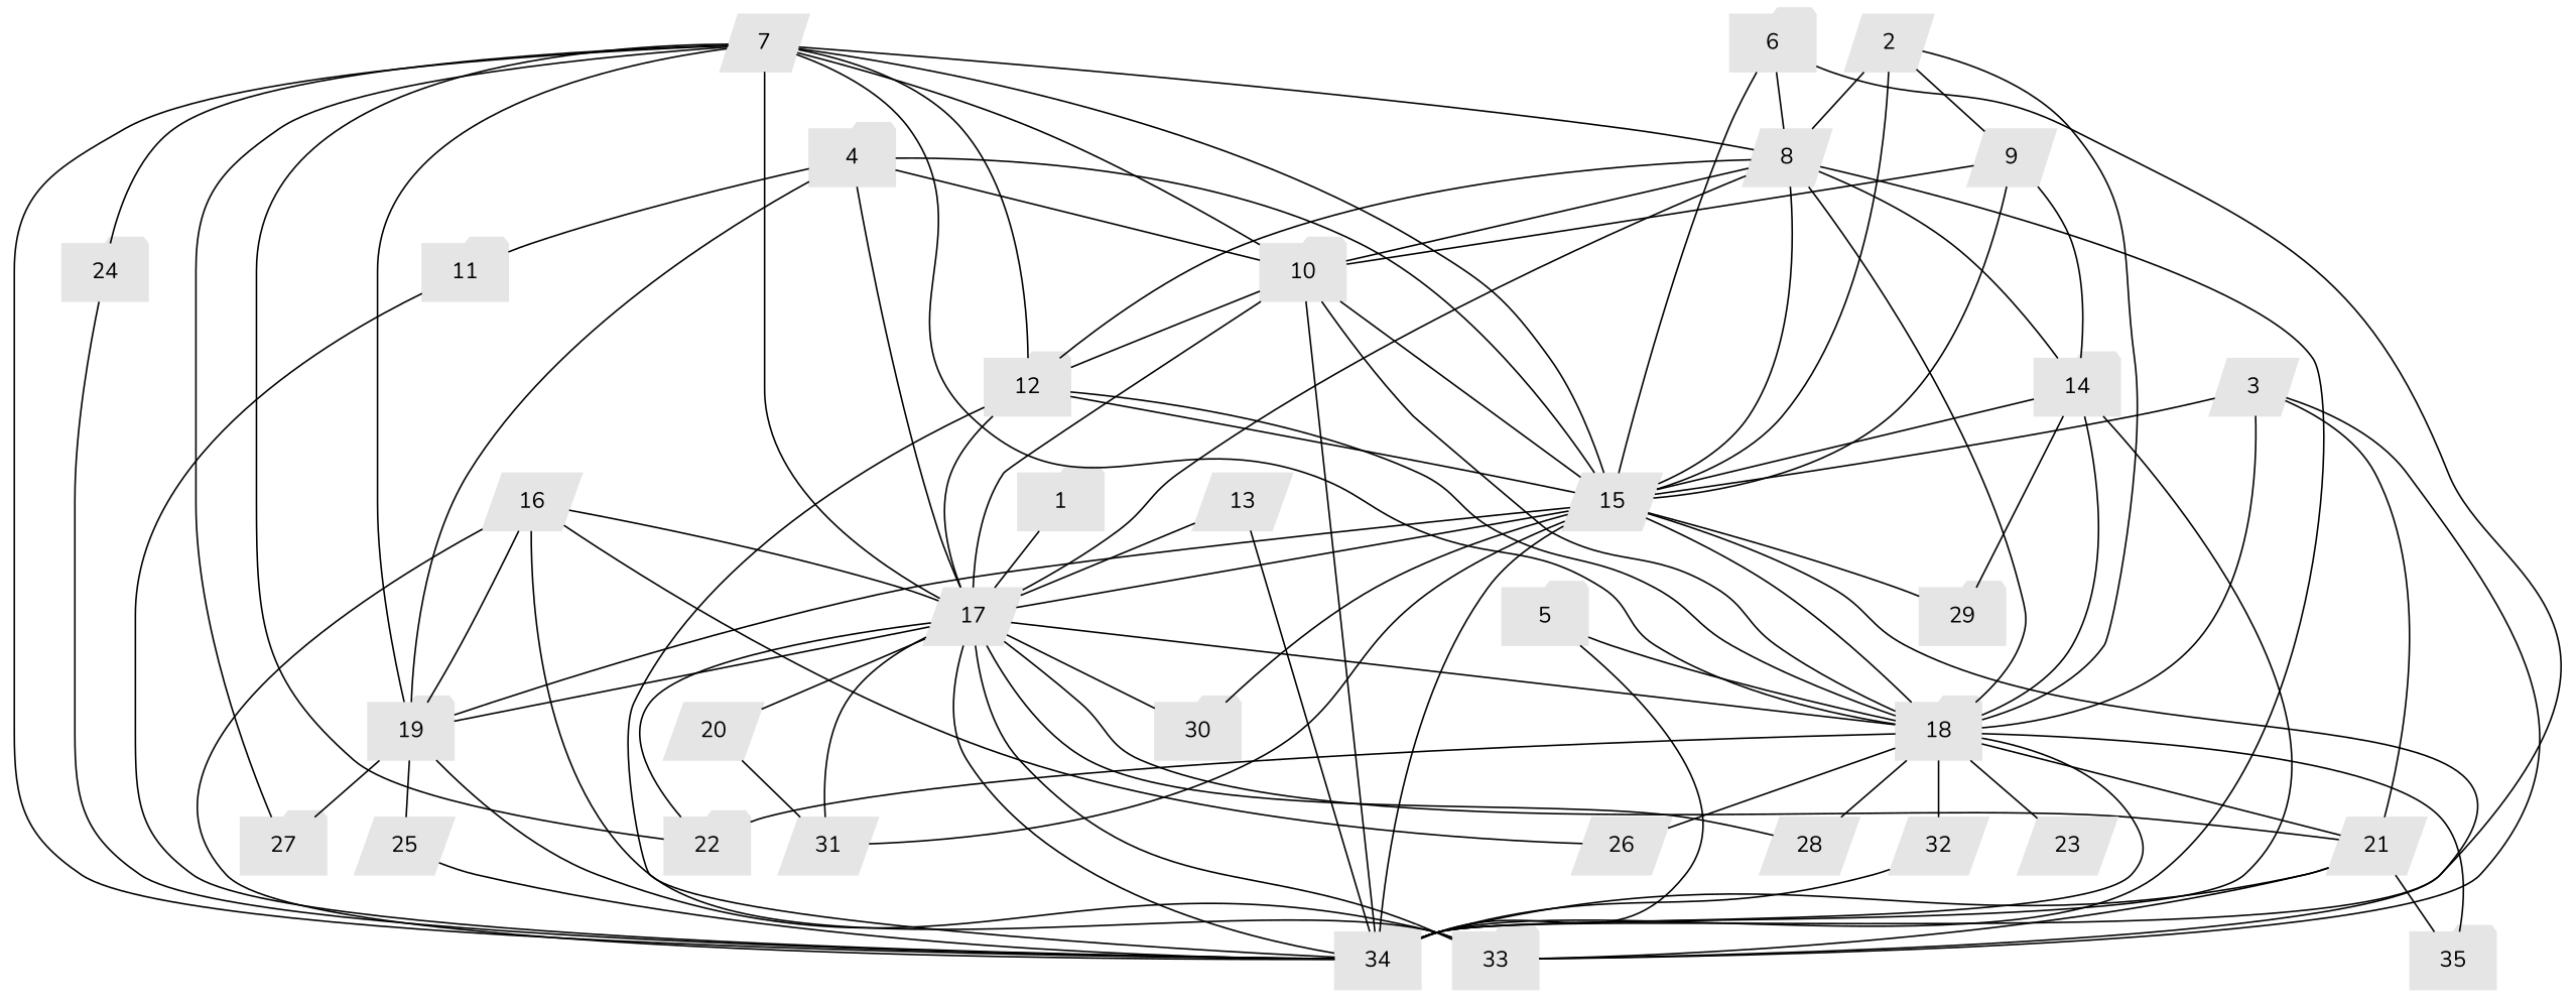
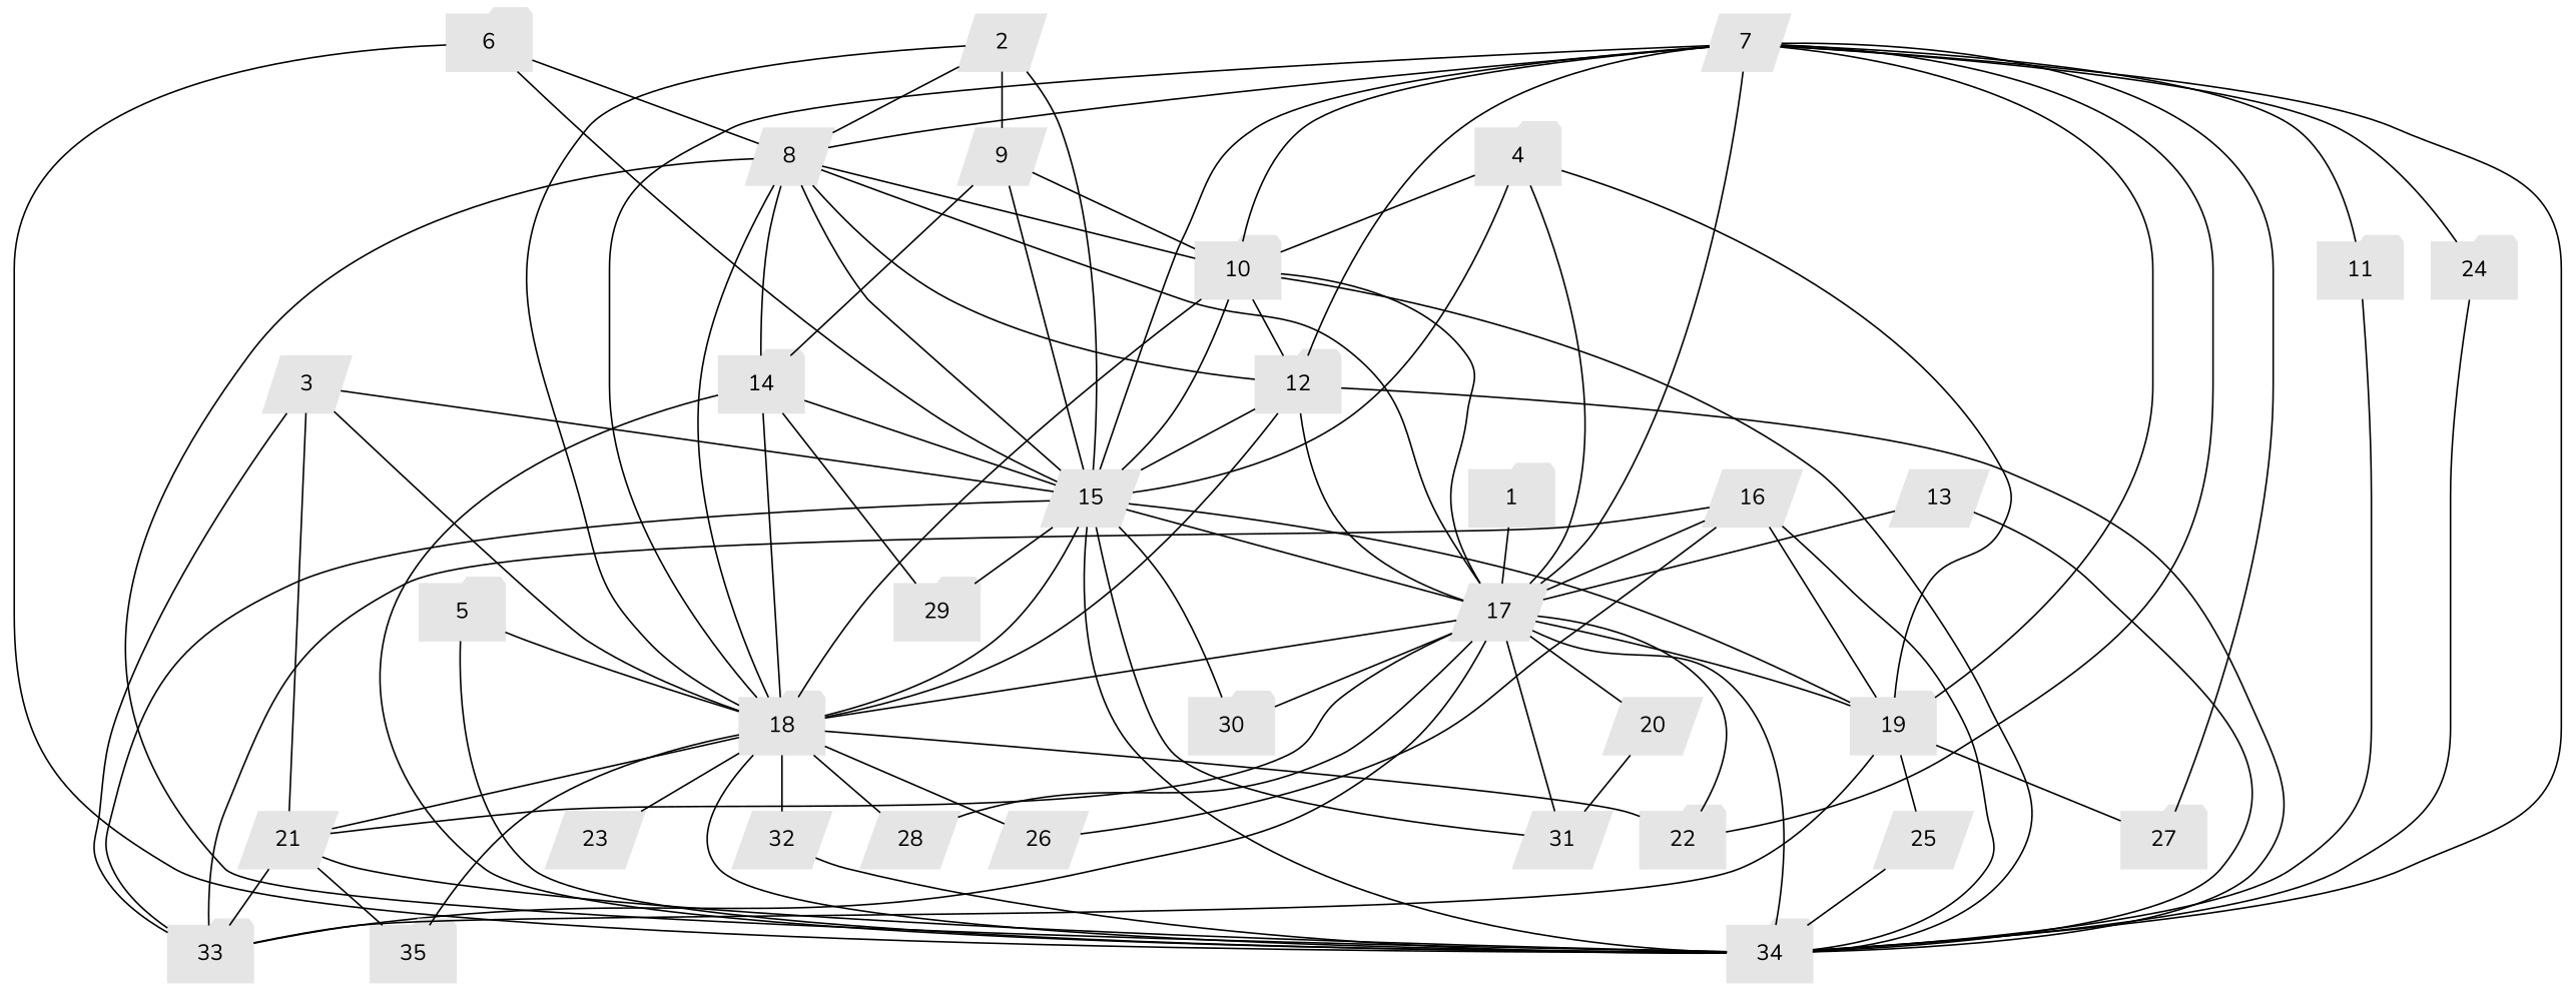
  graph {
    fontname=Nunito
    node [color=gray90 fontname=Nunito shape=folder style=filled]
    edge [fontname=Nunito weight=1.0]
    17 [shape=parallelogram]
    1
    18
    21 [shape=parallelogram]
    33
    19
    34
    22
    30
    31 [shape=parallelogram]
    20 [shape=parallelogram]
    28 [shape=parallelogram]
    2 [shape=parallelogram]
    8 [shape=parallelogram]
    9 [shape=parallelogram]
    15 [shape=parallelogram]
    10
    12
    14
    29
    26 [shape=parallelogram]
    23 [shape=parallelogram]
    32 [shape=parallelogram]
    35
    3 [shape=parallelogram]
    4
    27
    25 [shape=parallelogram]
    5
    6
    7 [shape=parallelogram]
    11
    24
    13 [shape=parallelogram]
    16 [shape=parallelogram]
    17 -- 18
    17 -- 21
    17 -- 33
    17 -- 19
    17 -- 34 [weight=3.0]
    17 -- 22
    17 -- 30
    17 -- 31
    17 -- 20
    17 -- 28
    1 -- 17
    18 -- 21
    18 -- 34 [weight=2.0]
    18 -- 22
    18 -- 28
    18 -- 26
    18 -- 23
    18 -- 32
    18 -- 35
    21 -- 33
    21 -- 34
    21 -- 35
    19 -- 33
    19 -- 27
    19 -- 25
    20 -- 31
    2 -- 18
    2 -- 8
    2 -- 9
    2 -- 15 [weight=2.0]
    8 -- 17
    8 -- 18
    8 -- 34 [weight=2.0]
    8 -- 15 [weight=2.0]
    8 -- 10
    8 -- 12
    8 -- 14
    9 -- 15
    9 -- 10
    9 -- 14
    15 -- 17 [weight=2.0]
    15 -- 18 [weight=2.0]
    15 -- 33
    15 -- 19
    15 -- 34 [weight=4.0]
    15 -- 30
    15 -- 31 [weight=2.0]
    15 -- 29
    10 -- 17 [weight=2.0]
    10 -- 18
    10 -- 34 [weight=2.0]
    10 -- 15 [weight=2.0]
    10 -- 12
    12 -- 17
    12 -- 18
    12 -- 34 [weight=2.0]
    12 -- 15 [weight=2.0]
    14 -- 18 [weight=2.0]
    14 -- 34
    14 -- 15 [weight=2.0]
    14 -- 29
    32 -- 34
    3 -- 18
    3 -- 21
    3 -- 33
    3 -- 15
    4 -- 17
    4 -- 19
    4 -- 15
    4 -- 10
    25 -- 34
    5 -- 18
    5 -- 34
    6 -- 34
    6 -- 8
    6 -- 15
    7 -- 17 [weight=2.0]
    7 -- 18
    7 -- 19 [weight=2.0]
    7 -- 34 [weight=2.0]
    7 -- 22
    7 -- 8
    7 -- 15 [weight=3.0]
    7 -- 10
    7 -- 12
    7 -- 27
-   4 -- 11
+   7 -- 11
    7 -- 24
    11 -- 34
    24 -- 34
    13 -- 17
    13 -- 34
    16 -- 17
    16 -- 33
    16 -- 19
    16 -- 34 [weight=2.0]
    16 -- 26
  }
